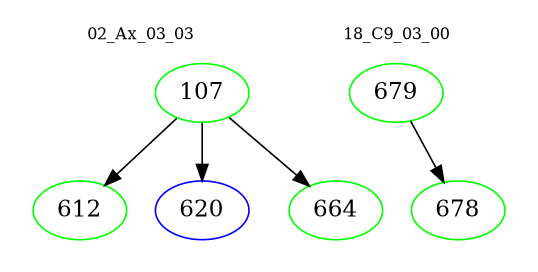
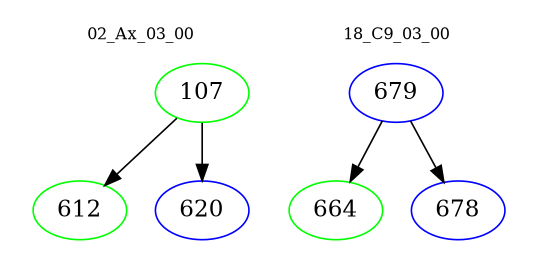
  digraph {
    node [color=green]
    edge [color=black]
    n1 [label=107]
    n2 [label=612]
    n3 [color=blue label=620]
-   n4 [label=679]
+   n4 [color=blue label=679]
    n5 [label=664]
-   n6 [label=678]
+   n6 [color=blue label=678]
    subgraph cluster_1 {
      color=white
      fontsize=10
-     label="02_Ax_03_03"
+     label="02_Ax_03_00"
      n1
      n2
      n3
    }
    subgraph cluster_2 {
      color=white
      fontsize=10
      label="18_C9_03_00"
      n4
      n5
      n6
    }
    n1 -> n2
    n1 -> n3
-   n1 -> n5
+   n4 -> n5
    n4 -> n6
  }
